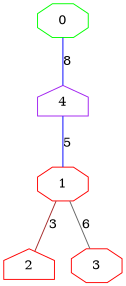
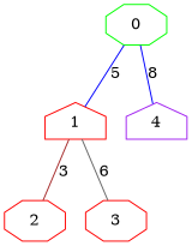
  graph {
    node [color=red shape=octagon weight=1]
    edge [color=blue]
    0 [color=green weight=2]
-   1
+   1 [shape=house]
    4 [color=purple shape=house weight=4]
-   2 [shape=house]
+   2
    3
-   4 -- 1 [label=5]
+   0 -- 1 [label=5]
    0 -- 4 [label=8]
    1 -- 2 [color=brown label=3]
    1 -- 3 [color=gray40 label=6]
  }
